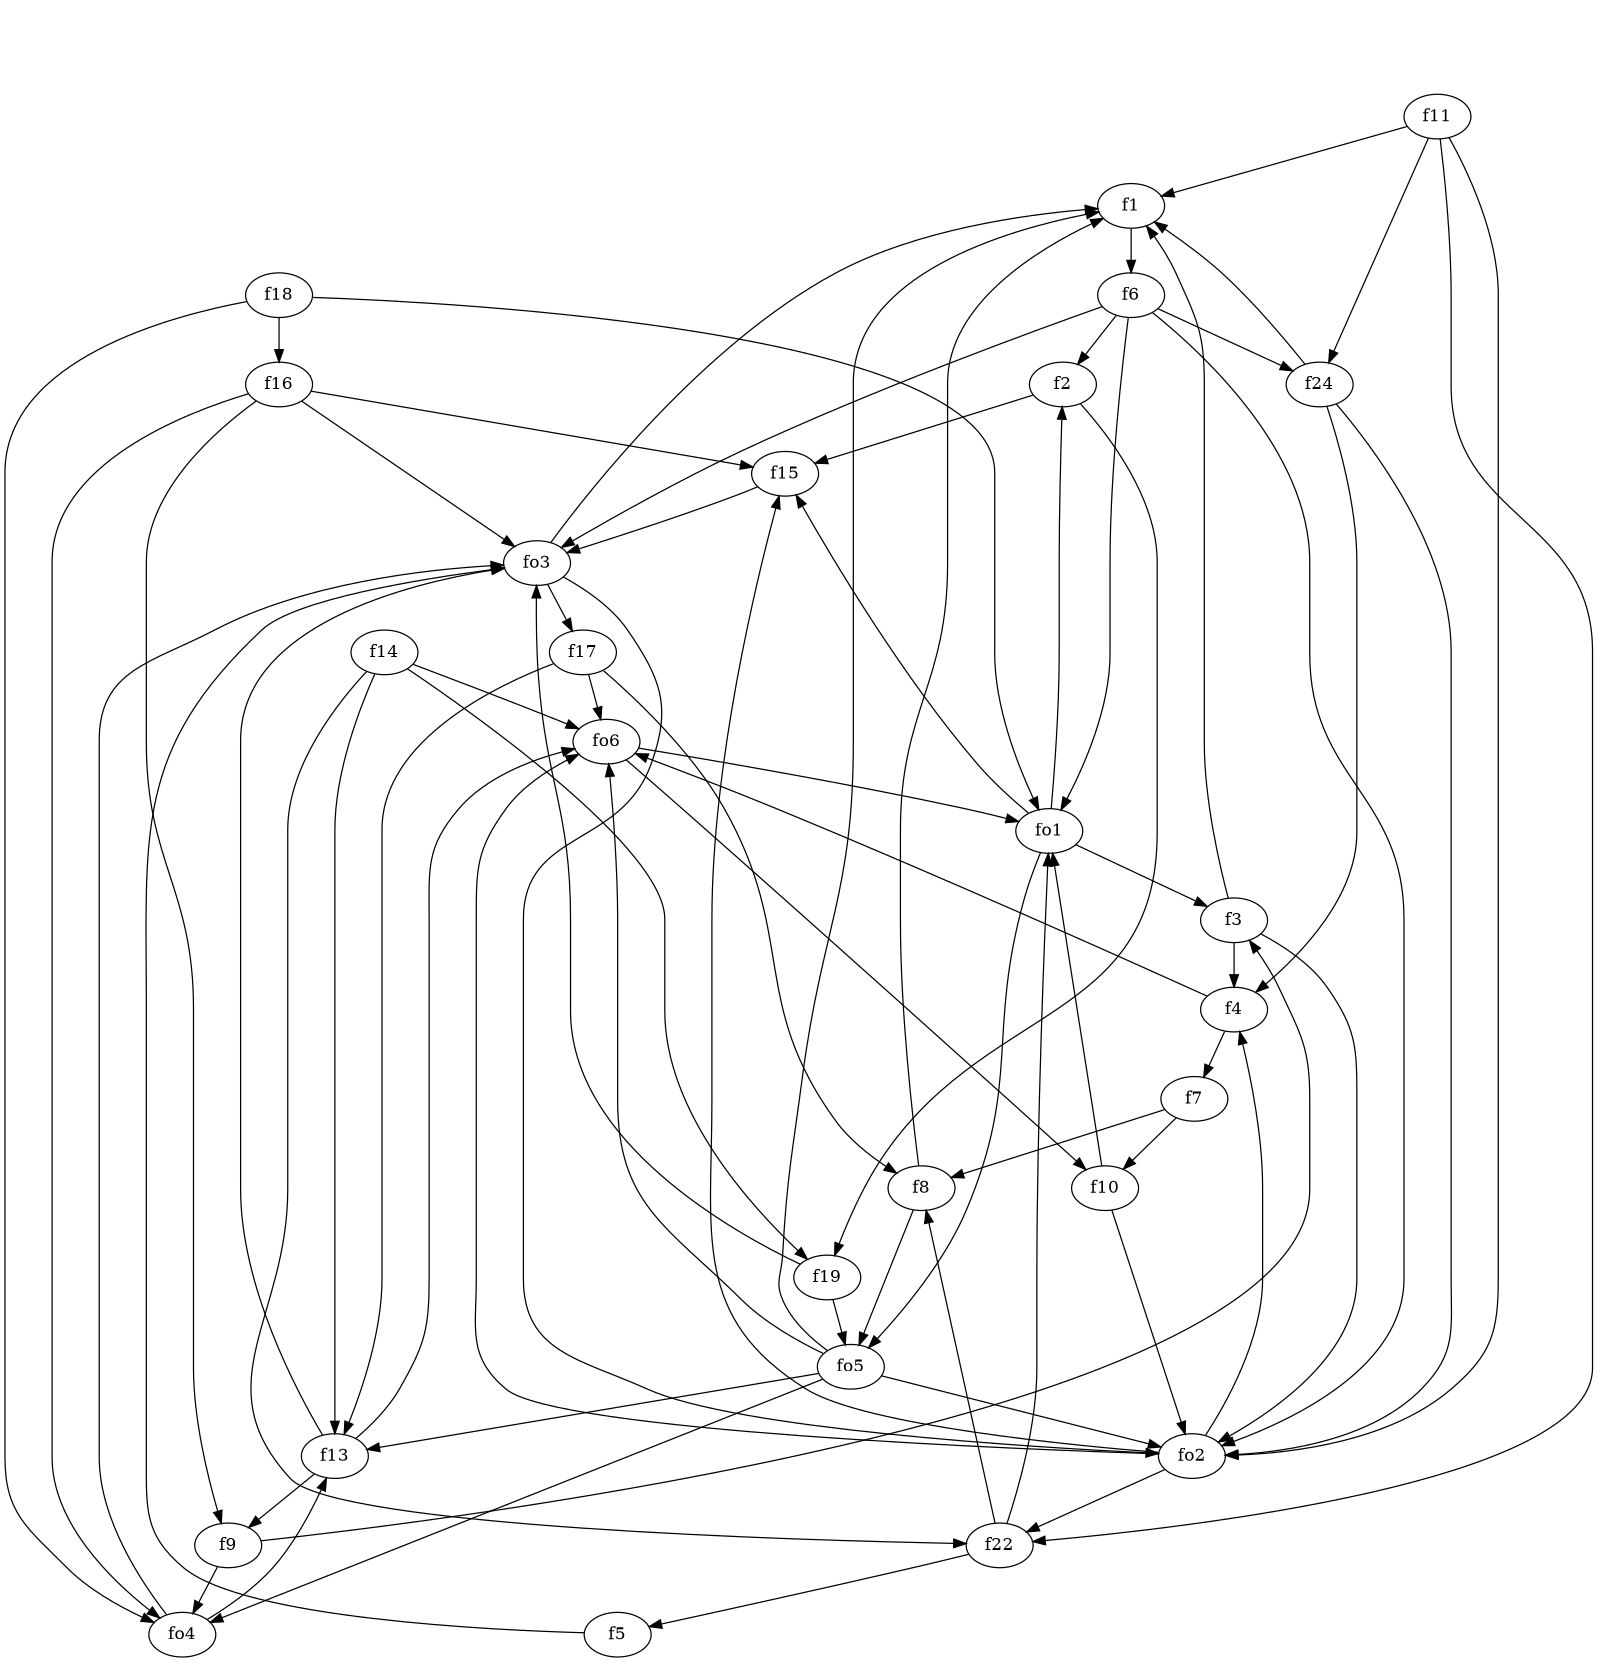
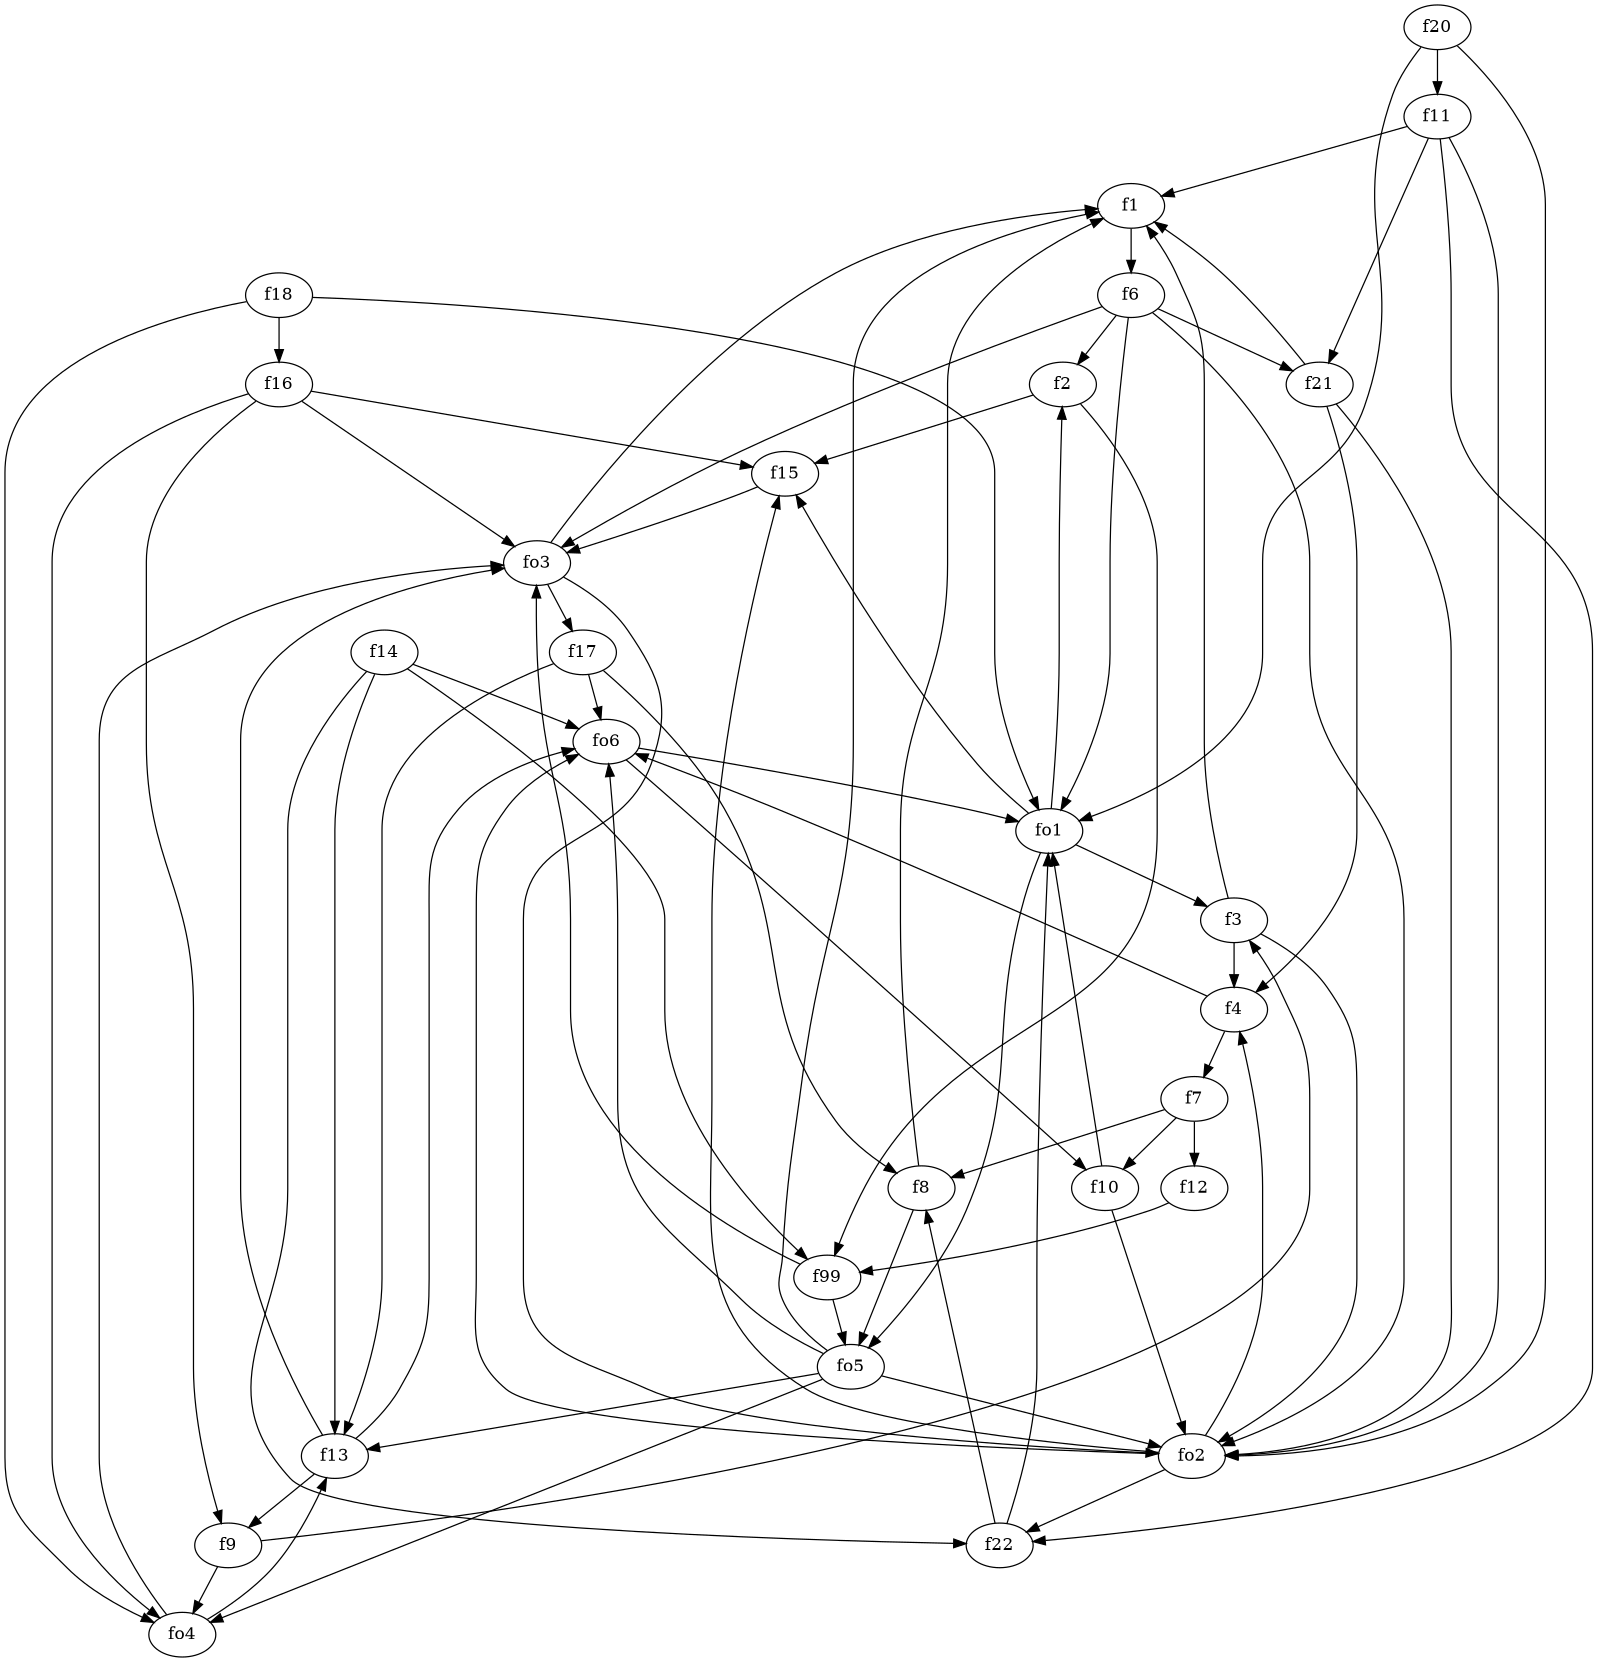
  strict digraph {
    edge [weight=2]
    f1
    f6
    f2
    fo2
    fo3
-   f21 [label=f24]
+   f21
    fo1
    f15
-   f19
+   f19 [label=f99]
    fo5
    f3
    f4
    f7
    fo6
    f22
    f8
    f10
-   f5
+   f12
    f17
    fo4
    f13
    f9
    f11
    f14
    f16
    f18
+   f20
    f1 -> f6
    f6 -> f2
    f6 -> fo2
    f6 -> fo3
    f6 -> f21
    f6 -> fo1
    f2 -> f15
    f2 -> f19
    fo2 -> f15
    fo2 -> f4
    fo2 -> fo6
    fo2 -> f22
    fo3 -> f1
    fo3 -> fo2
    fo3 -> f17
    f21 -> f1
    f21 -> fo2
    f21 -> f4
    fo1 -> f2
    fo1 -> f15
    fo1 -> fo5
    fo1 -> f3
    f15 -> fo3
    f19 -> fo3
    f19 -> fo5
    fo5 -> f1
    fo5 -> fo2
    fo5 -> fo6
    fo5 -> fo4
    fo5 -> f13
    f3 -> f1
    f3 -> fo2
    f3 -> f4
    f4 -> f7
    f4 -> fo6
    f7 -> f8
    f7 -> f10
+   f7 -> f12
    fo6 -> fo1
    fo6 -> f10
    f22 -> fo1
    f22 -> f8
-   f22 -> f5
    f8 -> f1
    f8 -> fo5
    f10 -> fo2
    f10 -> fo1
-   f5 -> fo3
+   f12 -> f19
    f17 -> fo6
    f17 -> f8
    f17 -> f13
    fo4 -> fo3
    fo4 -> f13
    f13 -> fo3
    f13 -> fo6
    f13 -> f9
    f9 -> f3
    f9 -> fo4
    f11 -> f1
    f11 -> fo2
    f11 -> f21
    f11 -> f22
    f14 -> f19
    f14 -> fo6
    f14 -> f22
    f14 -> f13
    f16 -> fo3
    f16 -> f15
    f16 -> fo4
    f16 -> f9
    f18 -> fo1
    f18 -> fo4
    f18 -> f16
+   f20 -> fo2
+   f20 -> fo1
+   f20 -> f11
  }
